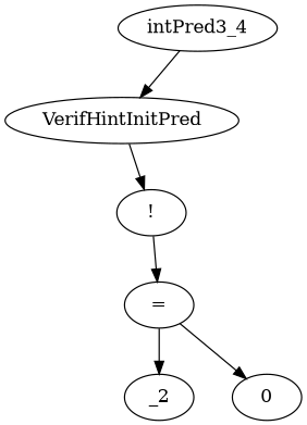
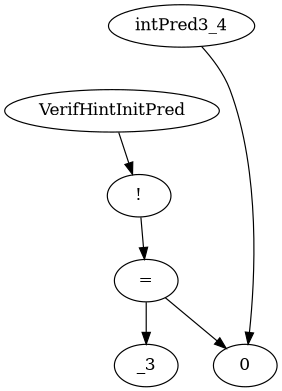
  digraph {
    n1 [label=intPred3_4]
    n2 [label=VerifHintInitPred]
    n3 [label="!"]
    n4 [label="="]
    n5 [label=0]
-   n6 [label=_2]
-   n1 -> n2
+   n6 [label=_3]
+   n1 -> n5
    n2 -> n3
    n3 -> n4
    n4 -> n5
    n4 -> n6
  }
